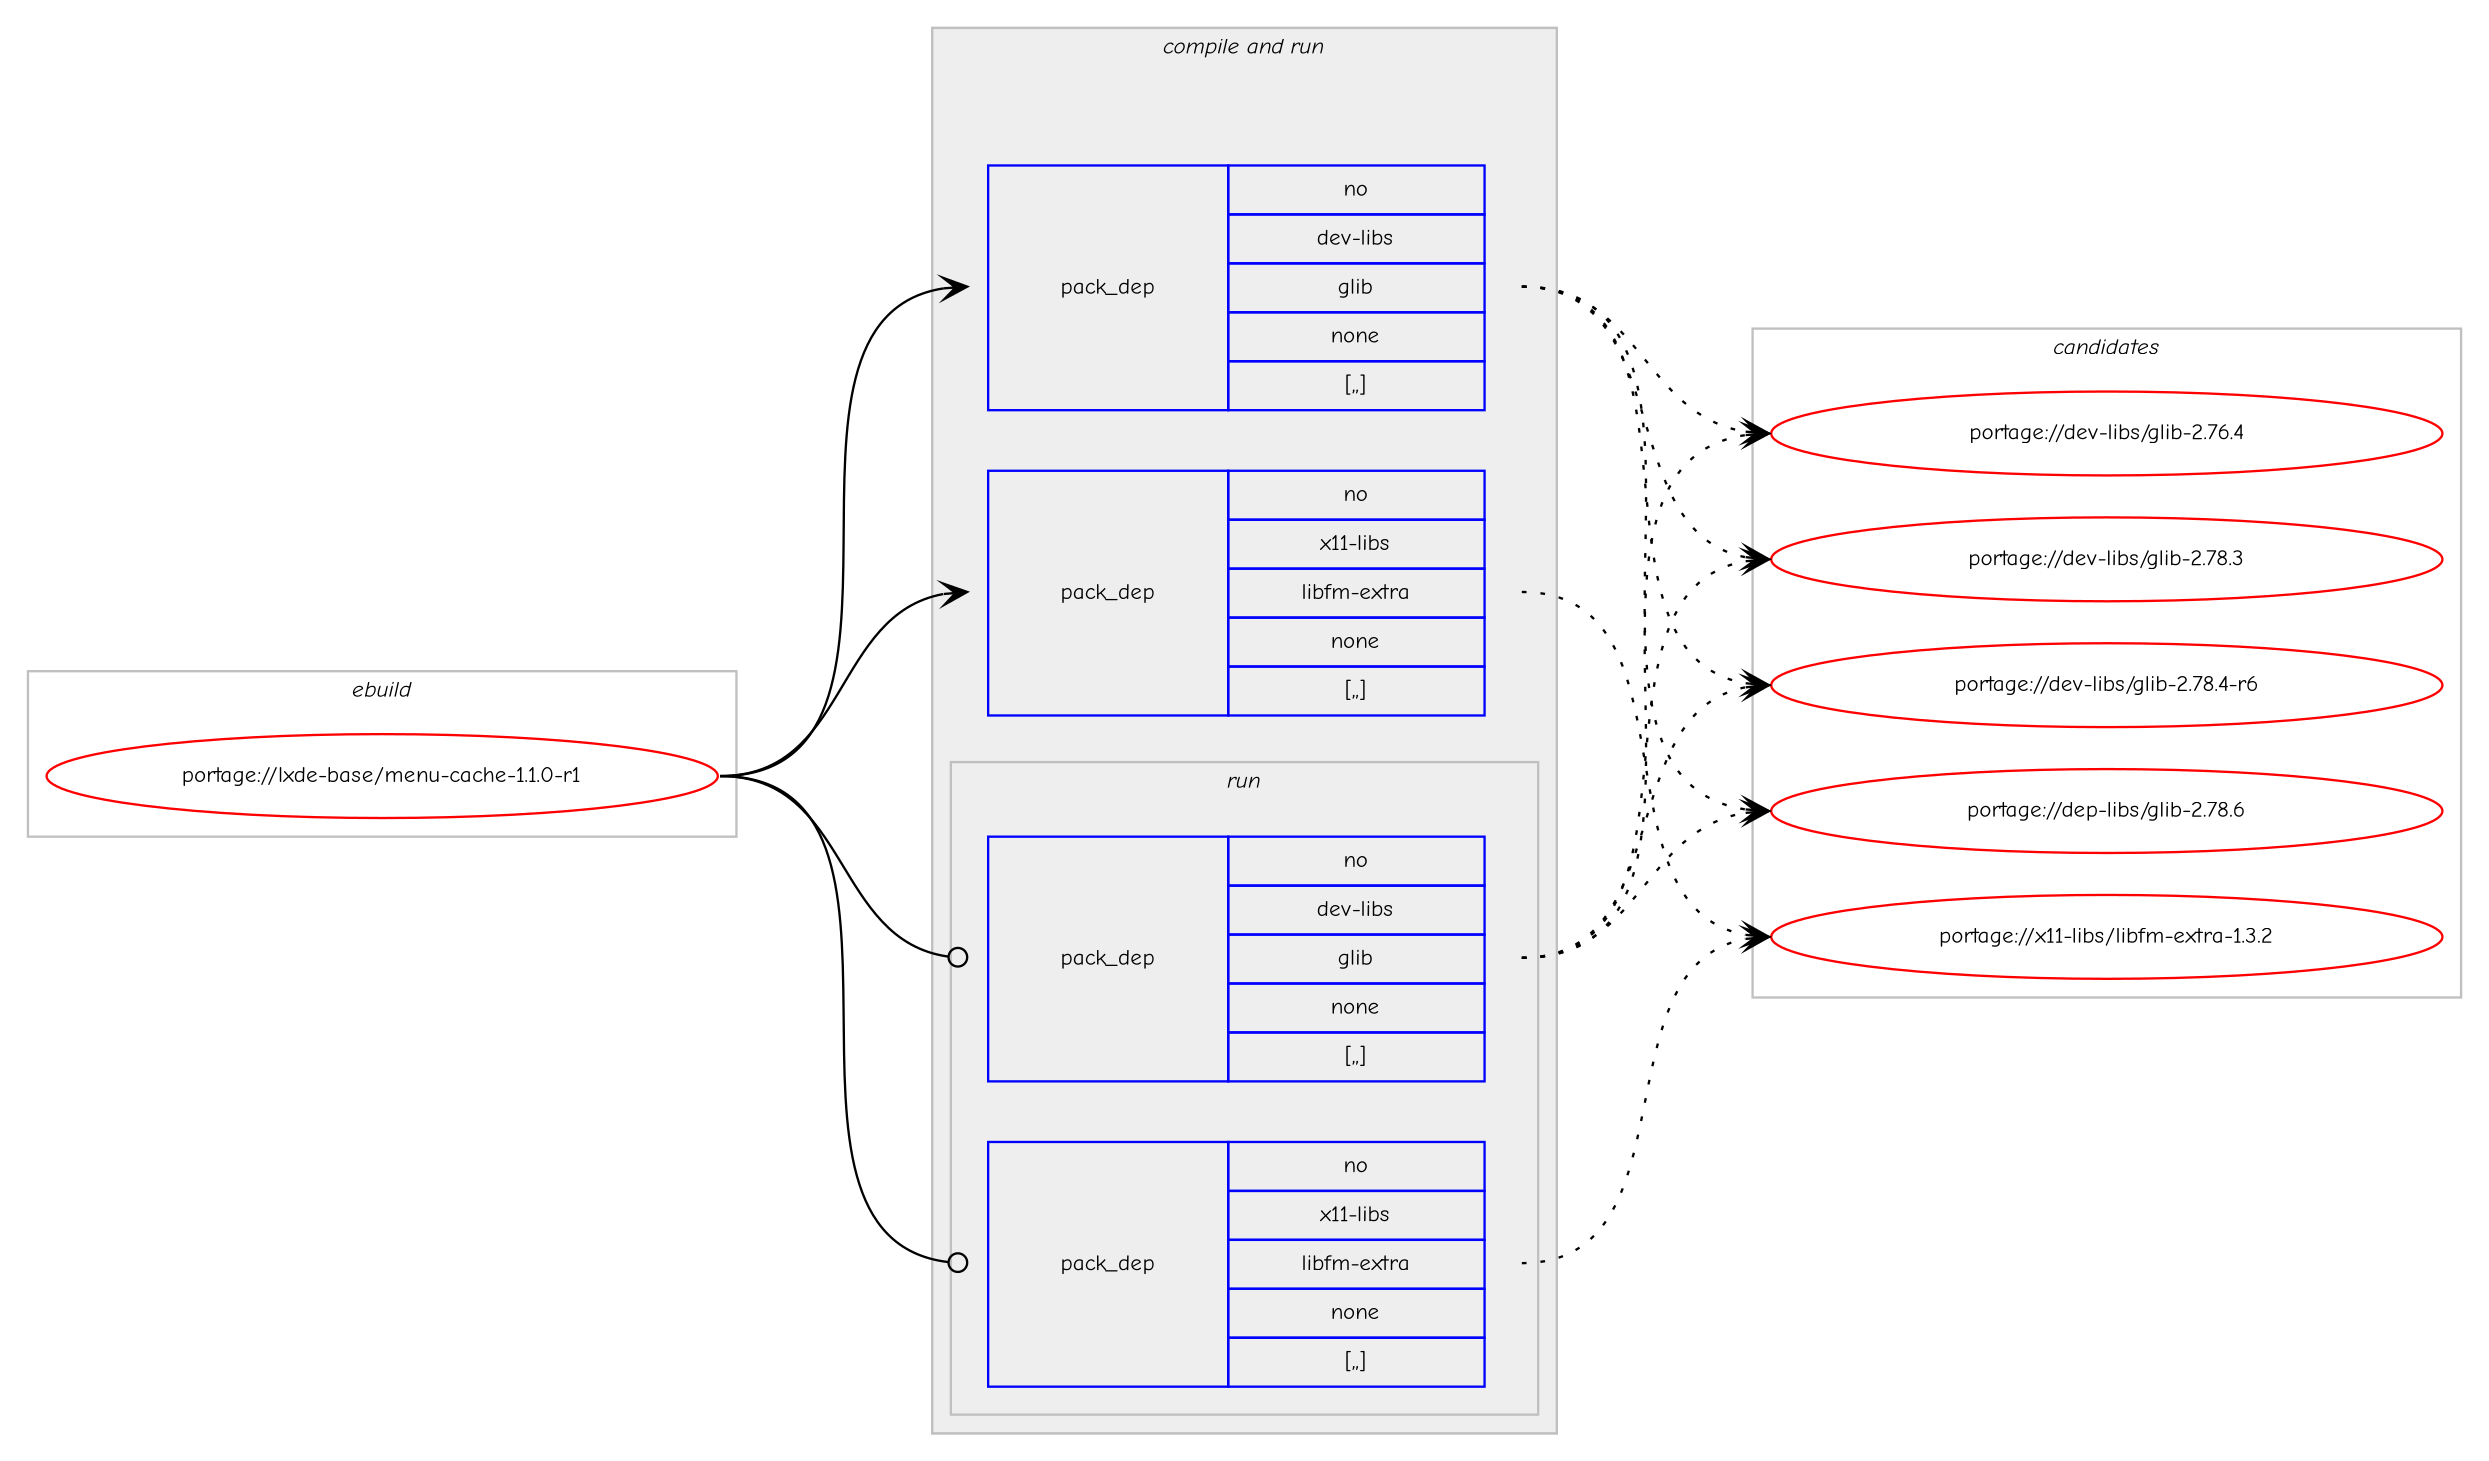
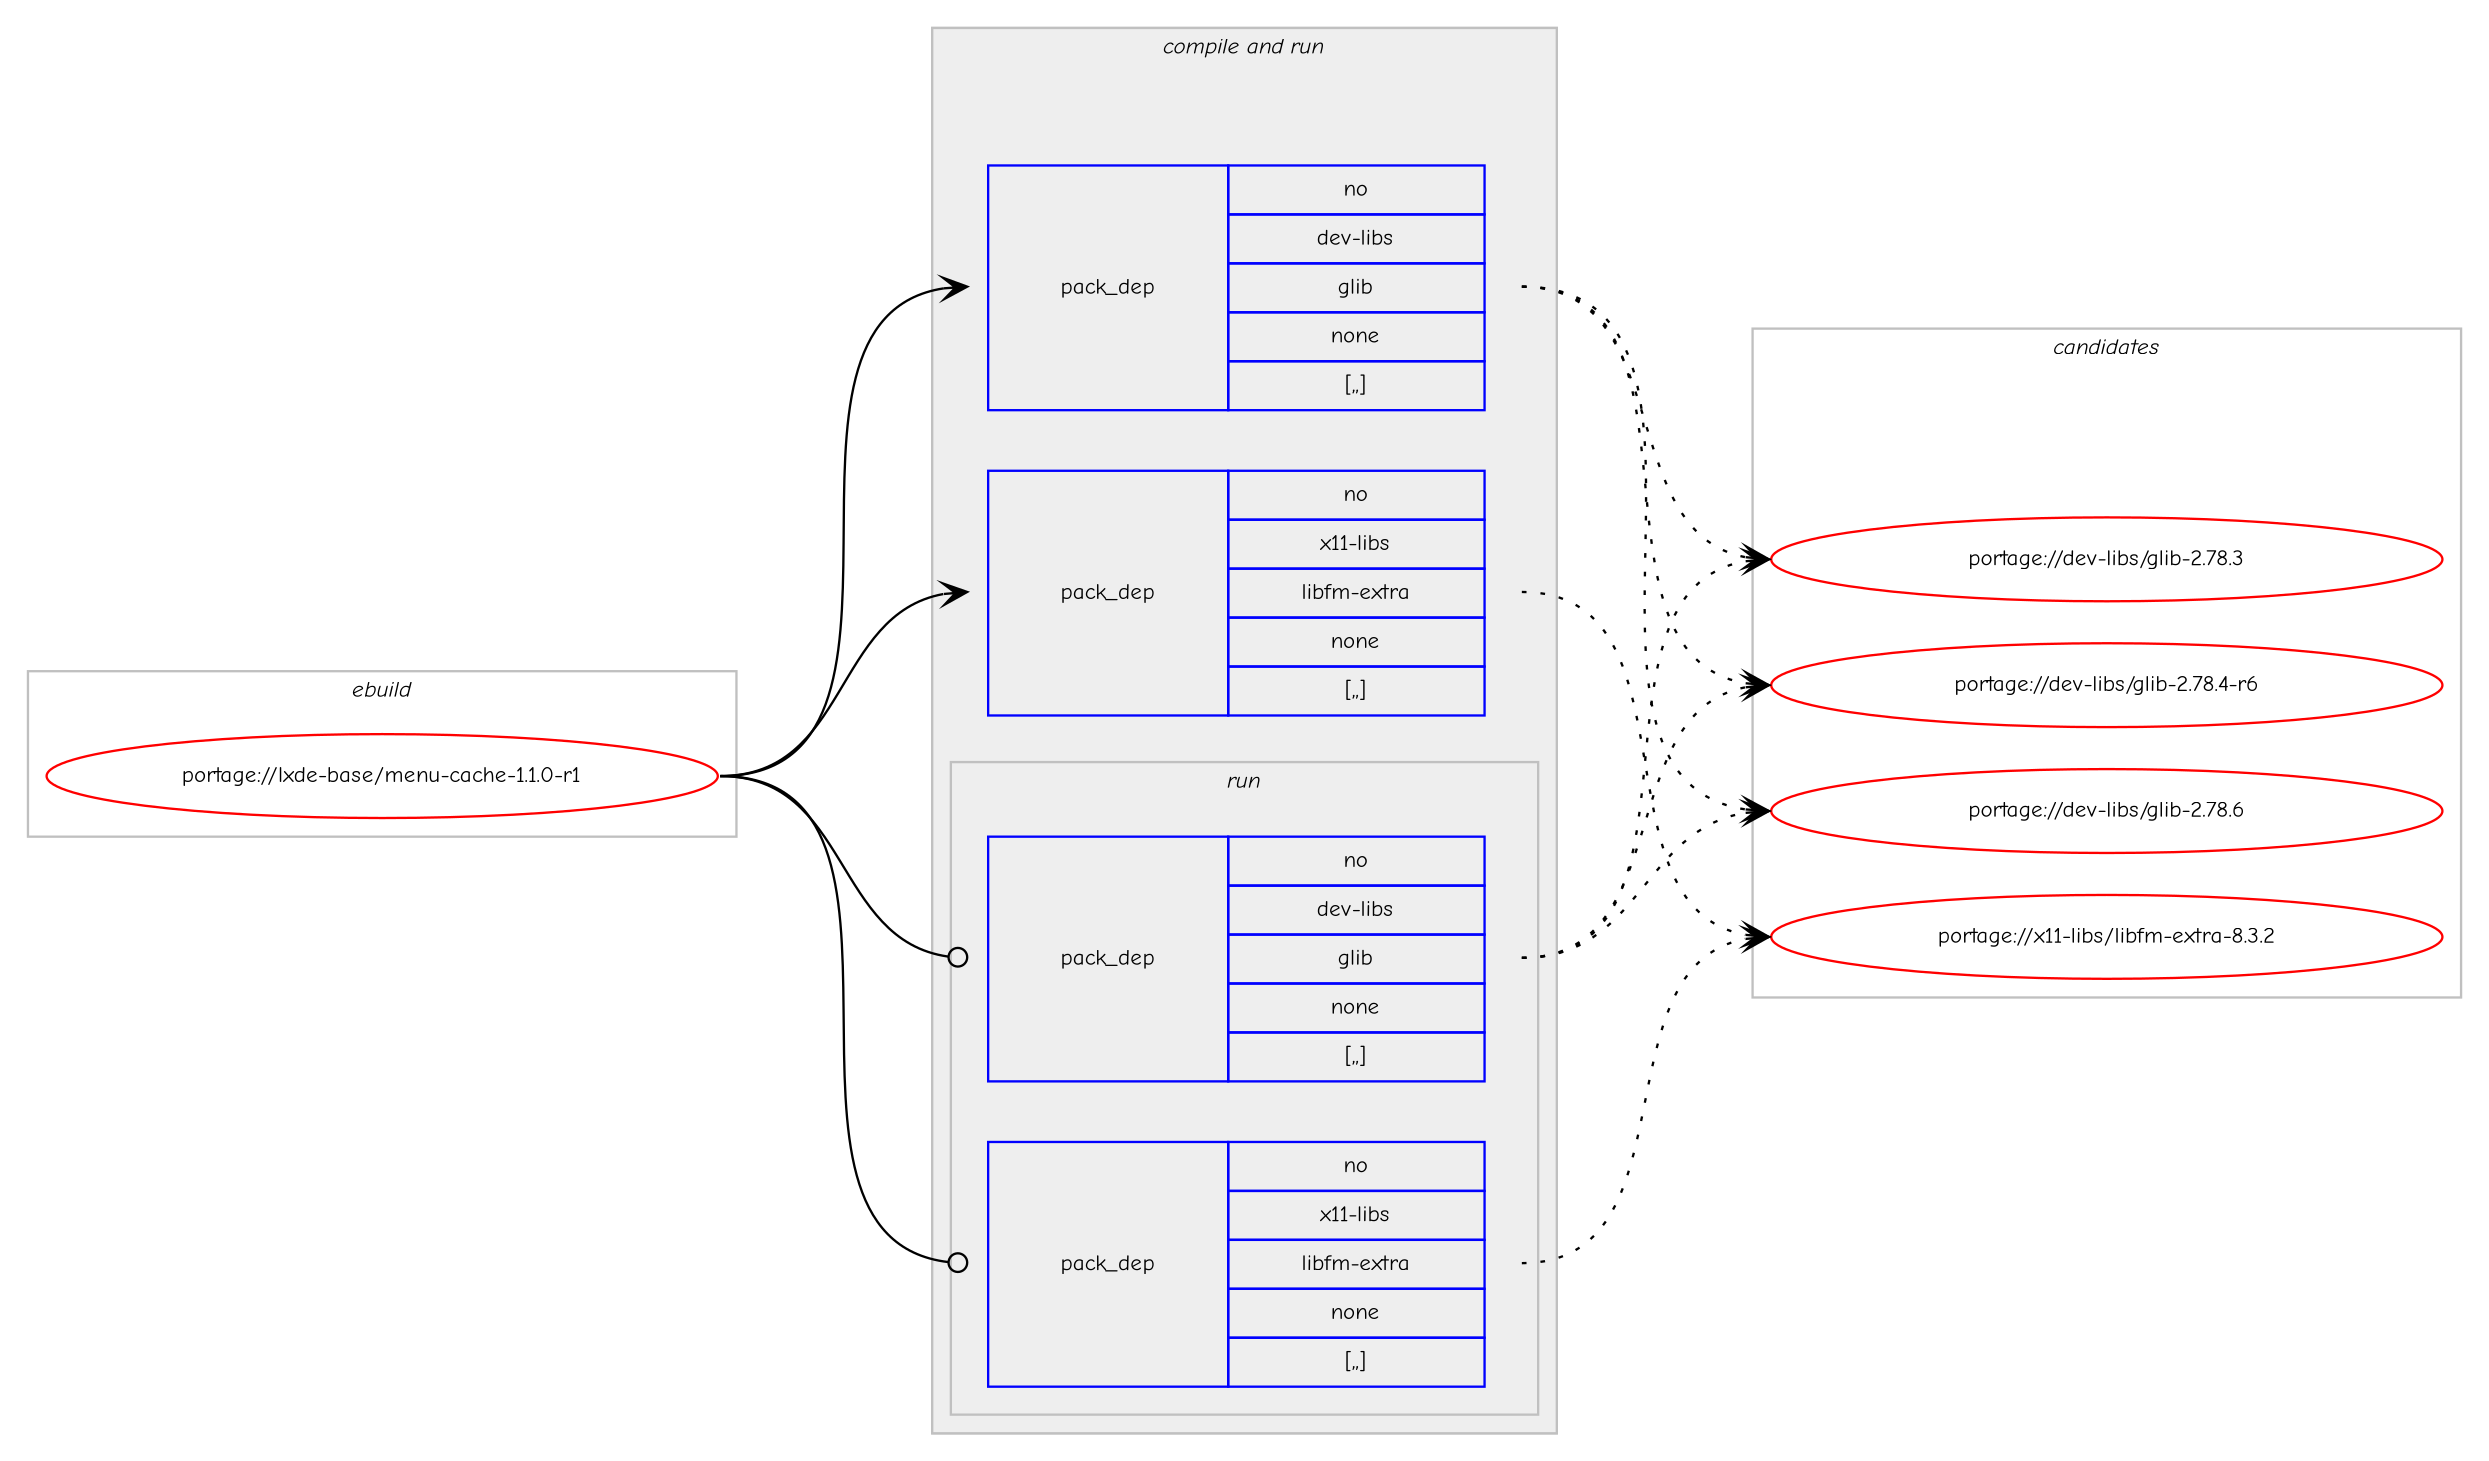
  digraph {
    compound=true
    concentrate=true
    fontname="Comic Neue"
    fontsize=10
    newrank=true
    rankdir=LR
    ranksep=1.5
    node [color=red fontname="Comic Neue" fontsize=10]
    edge [arrowhead=vee fontname="Comic Neue" headport=w style=dotted tailport=e weight=100]
    n1 [label="portage://lxde-base/menu-cache-1.1.0-r1" width=4]
    n2 [color=blue label=<<TABLE BORDER="0" CELLBORDER="1" CELLSPACING="0" CELLPADDING="4" WIDTH="220"><TR><TD ROWSPAN="6" CELLPADDING="30">pack_dep</TD></TR><TR><TD WIDTH="110">no</TD></TR><TR><TD>dev-libs</TD></TR><TR><TD>glib</TD></TR><TR><TD>none</TD></TR><TR><TD>[,,]</TD></TR></TABLE>> shape=none]
    n3 [color=blue label=<<TABLE BORDER="0" CELLBORDER="1" CELLSPACING="0" CELLPADDING="4" WIDTH="220"><TR><TD ROWSPAN="6" CELLPADDING="30">pack_dep</TD></TR><TR><TD WIDTH="110">no</TD></TR><TR><TD>x11-libs</TD></TR><TR><TD>libfm-extra</TD></TR><TR><TD>none</TD></TR><TR><TD>[,,]</TD></TR></TABLE>> shape=none]
    n4 [color=blue label=<<TABLE BORDER="0" CELLBORDER="1" CELLSPACING="0" CELLPADDING="4" WIDTH="220"><TR><TD ROWSPAN="6" CELLPADDING="30">pack_dep</TD></TR><TR><TD WIDTH="110">no</TD></TR><TR><TD>dev-libs</TD></TR><TR><TD>glib</TD></TR><TR><TD>none</TD></TR><TR><TD>[,,]</TD></TR></TABLE>> shape=none]
    n5 [color=blue label=<<TABLE BORDER="0" CELLBORDER="1" CELLSPACING="0" CELLPADDING="4" WIDTH="220"><TR><TD ROWSPAN="6" CELLPADDING="30">pack_dep</TD></TR><TR><TD WIDTH="110">no</TD></TR><TR><TD>x11-libs</TD></TR><TR><TD>libfm-extra</TD></TR><TR><TD>none</TD></TR><TR><TD>[,,]</TD></TR></TABLE>> shape=none]
-   n6 [label="portage://dev-libs/glib-2.76.4" width=4]
    n7 [label="portage://dev-libs/glib-2.78.3" width=4]
    n8 [label="portage://dev-libs/glib-2.78.4-r6" width=4]
-   n9 [label="portage://dep-libs/glib-2.78.6" width=4]
-   n10 [label="portage://x11-libs/libfm-extra-1.3.2" width=4]
+   n9 [label="portage://dev-libs/glib-2.78.6" width=4]
+   n10 [label="portage://x11-libs/libfm-extra-8.3.2" width=4]
    subgraph cluster_1 {
      color=gray
      label=<<i>ebuild</i>>
      rank=same
      n1
    }
    subgraph cluster_2 {
      color=gray
      label=<<i>dependencies</i>>
      subgraph cluster_3 {
        color=gray
        fillcolor="#eeeeee"
        label=<<i>compile</i>>
        style=filled
        subgraph sub_4 {
          color=gray
          fillcolor="#eeeeee"
          label=<<i>compile</i>>
          style=filled
          n2
        }
        subgraph sub_5 {
          color=gray
          fillcolor="#eeeeee"
          label=<<i>compile</i>>
          style=filled
          n3
        }
      }
      subgraph cluster_6 {
        color=gray
        fillcolor="#eeeeee"
        label=<<i>compile and run</i>>
        style=filled
      }
      subgraph cluster_7 {
        color=gray
        fillcolor="#eeeeee"
        label=<<i>run</i>>
        style=filled
        subgraph sub_8 {
          color=gray
          fillcolor="#eeeeee"
          label=<<i>run</i>>
          style=filled
          n4
        }
        subgraph sub_9 {
          color=gray
          fillcolor="#eeeeee"
          label=<<i>run</i>>
          style=filled
          n5
        }
      }
    }
    subgraph cluster_10 {
      color=gray
      label=<<i>candidates</i>>
      rank=same
      subgraph sub_11 {
        color=black
        label=<<i>candidates</i>>
        nodesep=1
        rank=same
-       n6
        n7
        n8
        n9
      }
      subgraph sub_12 {
        color=black
        label=<<i>candidates</i>>
        nodesep=1
        rank=same
        n10
      }
      subgraph sub_13 {
        color=black
        label=<<i>candidates</i>>
        nodesep=1
        rank=same
-       n6
        n7
        n8
        n9
      }
      subgraph sub_14 {
        color=black
        label=<<i>candidates</i>>
        nodesep=1
        rank=same
        n10
      }
    }
    n1 -> n2 [style=solid weight=20]
    n1 -> n3 [style=solid weight=20]
    n1 -> n4 [arrowhead=odot style=solid weight=20]
    n1 -> n5 [arrowhead=odot style=solid weight=20]
-   n2 -> n6
    n2 -> n7
    n2 -> n8
    n2 -> n9
    n3 -> n10
-   n4 -> n6
    n4 -> n7
    n4 -> n8
    n4 -> n9
    n5 -> n10
  }
